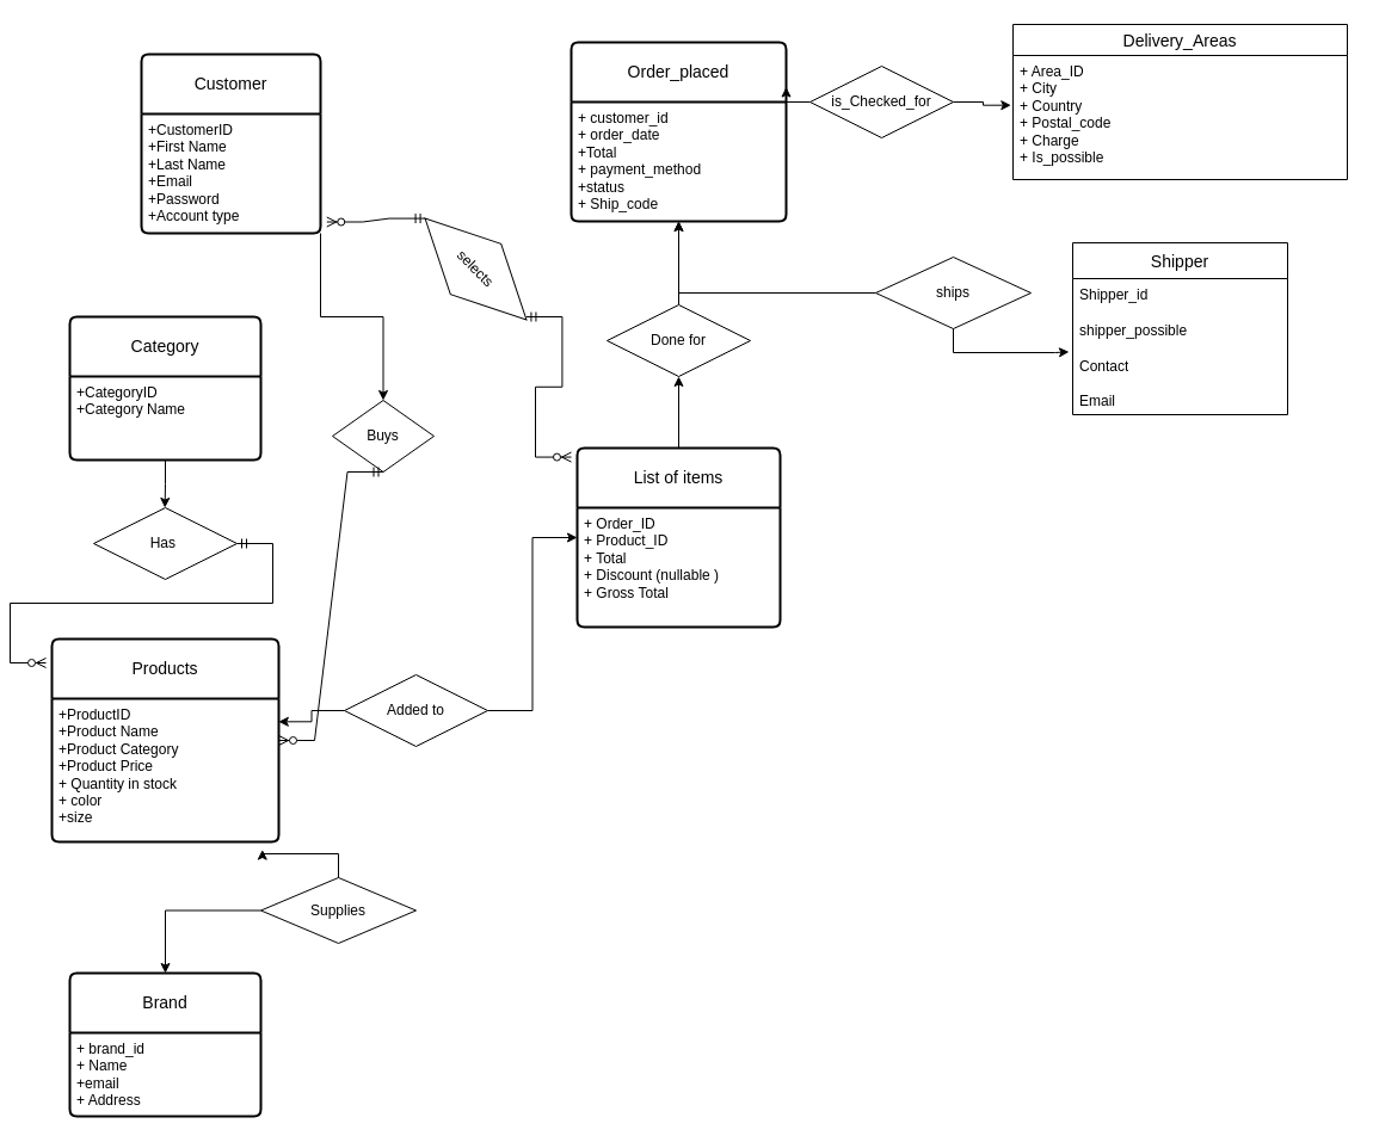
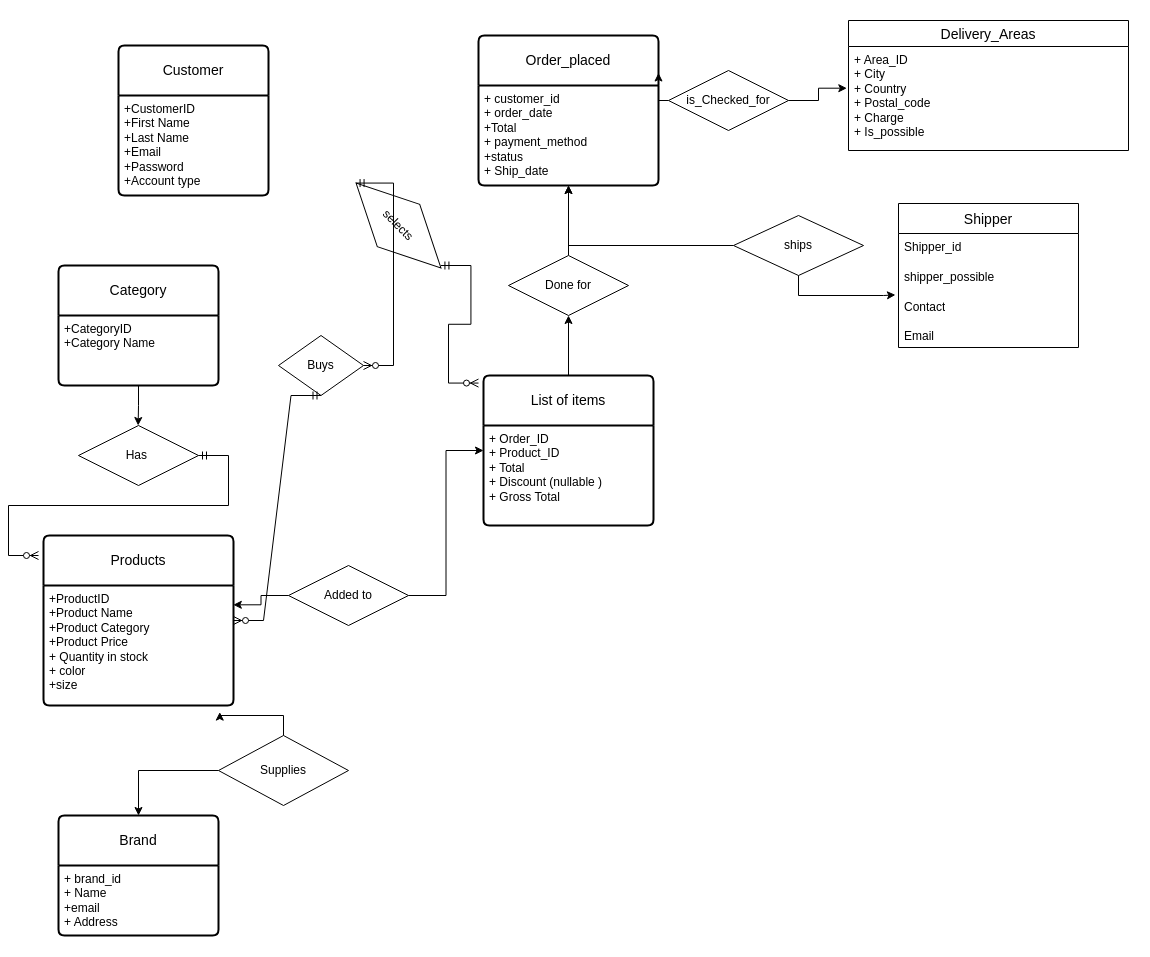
  <mxCell id="0" />
  <mxCell id="1" parent="0" />
  <mxCell id="2" value="Order_placed" style="swimlane;childLayout=stackLayout;horizontal=1;startSize=50;horizontalStack=0;rounded=1;fontSize=14;fontStyle=0;strokeWidth=2;resizeParent=0;resizeLast=1;shadow=0;dashed=0;align=center;arcSize=4;whiteSpace=wrap;html=1;" parent="1" vertex="1"><mxGeometry x="460" y="35" width="180" height="150" as="geometry" /></mxCell>
- <mxCell id="3" value="+ customer_id&lt;br&gt;+ order_date&lt;br&gt;+Total&lt;br&gt;+ payment_method&lt;br&gt;+status&lt;br&gt;+ Ship_code" style="align=left;strokeColor=none;fillColor=none;spacingLeft=4;fontSize=12;verticalAlign=top;resizable=0;rotatable=0;part=1;html=1;" parent="2" vertex="1"><mxGeometry y="50" width="180" height="100" as="geometry" /></mxCell>
+ <mxCell id="3" value="+ customer_id&lt;br&gt;+ order_date&lt;br&gt;+Total&lt;br&gt;+ payment_method&lt;br&gt;+status&lt;br&gt;+ Ship_date" style="align=left;strokeColor=none;fillColor=none;spacingLeft=4;fontSize=12;verticalAlign=top;resizable=0;rotatable=0;part=1;html=1;" parent="2" vertex="1"><mxGeometry y="50" width="180" height="100" as="geometry" /></mxCell>
  <mxCell id="4" value="Customer" style="swimlane;childLayout=stackLayout;horizontal=1;startSize=50;horizontalStack=0;rounded=1;fontSize=14;fontStyle=0;strokeWidth=2;resizeParent=0;resizeLast=1;shadow=0;dashed=0;align=center;arcSize=4;whiteSpace=wrap;html=1;" parent="1" vertex="1"><mxGeometry x="100" y="45" width="150" height="150" as="geometry" /></mxCell>
  <mxCell id="5" value="+CustomerID&lt;br&gt;+First Name&lt;br&gt;+Last Name&lt;br&gt;+Email&lt;br&gt;+Password&lt;br&gt;+Account type" style="align=left;strokeColor=none;fillColor=none;spacingLeft=4;fontSize=12;verticalAlign=top;resizable=0;rotatable=0;part=1;html=1;" parent="4" vertex="1"><mxGeometry y="50" width="150" height="100" as="geometry" /></mxCell>
  <mxCell id="6" style="edgeStyle=orthogonalEdgeStyle;rounded=0;orthogonalLoop=1;jettySize=auto;html=1;exitX=0.5;exitY=0;exitDx=0;exitDy=0;entryX=0.5;entryY=1;entryDx=0;entryDy=0;" parent="1" source="9" target="8" edge="1"><mxGeometry relative="1" as="geometry"><mxPoint x="520" y="335" as="sourcePoint" /></mxGeometry></mxCell>
  <mxCell id="7" style="edgeStyle=orthogonalEdgeStyle;rounded=0;orthogonalLoop=1;jettySize=auto;html=1;exitX=0.5;exitY=0;exitDx=0;exitDy=0;entryX=0.5;entryY=1;entryDx=0;entryDy=0;" parent="1" source="8" target="3" edge="1"><mxGeometry relative="1" as="geometry" /></mxCell>
  <mxCell id="8" value="Done for" style="shape=rhombus;perimeter=rhombusPerimeter;whiteSpace=wrap;html=1;align=center;" parent="1" vertex="1"><mxGeometry x="490" y="255" width="120" height="60" as="geometry" /></mxCell>
  <mxCell id="9" value="List of items" style="swimlane;childLayout=stackLayout;horizontal=1;startSize=50;horizontalStack=0;rounded=1;fontSize=14;fontStyle=0;strokeWidth=2;resizeParent=0;resizeLast=1;shadow=0;dashed=0;align=center;arcSize=4;whiteSpace=wrap;html=1;" parent="1" vertex="1"><mxGeometry x="465" y="375" width="170" height="150" as="geometry" /></mxCell>
  <mxCell id="10" value="+ Order_ID&lt;br&gt;+ Product_ID&lt;br&gt;+ Total&lt;br&gt;+ Discount (nullable )&lt;br&gt;+ Gross Total&amp;nbsp;" style="align=left;strokeColor=none;fillColor=none;spacingLeft=4;fontSize=12;verticalAlign=top;resizable=0;rotatable=0;part=1;html=1;" parent="9" vertex="1"><mxGeometry y="50" width="170" height="100" as="geometry" /></mxCell>
  <mxCell id="11" style="edgeStyle=orthogonalEdgeStyle;rounded=0;orthogonalLoop=1;jettySize=auto;html=1;exitX=1;exitY=0.5;exitDx=0;exitDy=0;entryX=0;entryY=0.25;entryDx=0;entryDy=0;" parent="1" source="12" target="10" edge="1"><mxGeometry relative="1" as="geometry" /></mxCell>
  <mxCell id="12" value="Added to" style="shape=rhombus;perimeter=rhombusPerimeter;whiteSpace=wrap;html=1;align=center;" parent="1" vertex="1"><mxGeometry x="270" y="565" width="120" height="60" as="geometry" /></mxCell>
  <mxCell id="13" value="Products" style="swimlane;childLayout=stackLayout;horizontal=1;startSize=50;horizontalStack=0;rounded=1;fontSize=14;fontStyle=0;strokeWidth=2;resizeParent=0;resizeLast=1;shadow=0;dashed=0;align=center;arcSize=4;whiteSpace=wrap;html=1;" parent="1" vertex="1"><mxGeometry x="25" y="535" width="190" height="170" as="geometry"><mxRectangle x="20" y="570" width="100" height="50" as="alternateBounds" /></mxGeometry></mxCell>
  <mxCell id="14" value="+ProductID&lt;br&gt;+Product Name&lt;br&gt;+Product Category&lt;br&gt;+Product Price&lt;br&gt;+ Quantity in stock&lt;br&gt;+ color&lt;br&gt;+size&lt;br&gt;" style="align=left;strokeColor=none;fillColor=none;spacingLeft=4;fontSize=12;verticalAlign=top;resizable=0;rotatable=0;part=1;html=1;" parent="13" vertex="1"><mxGeometry y="50" width="190" height="120" as="geometry" /></mxCell>
  <mxCell id="15" value="Has&amp;nbsp;" style="shape=rhombus;perimeter=rhombusPerimeter;whiteSpace=wrap;html=1;align=center;" parent="1" vertex="1"><mxGeometry x="60" y="425" width="120" height="60" as="geometry" /></mxCell>
  <mxCell id="16" value="Category" style="swimlane;childLayout=stackLayout;horizontal=1;startSize=50;horizontalStack=0;rounded=1;fontSize=14;fontStyle=0;strokeWidth=2;resizeParent=0;resizeLast=1;shadow=0;dashed=0;align=center;arcSize=4;whiteSpace=wrap;html=1;" parent="1" vertex="1"><mxGeometry x="40" y="265" width="160" height="120" as="geometry" /></mxCell>
  <mxCell id="17" value="+CategoryID&lt;br&gt;+Category Name&lt;br&gt;" style="align=left;strokeColor=none;fillColor=none;spacingLeft=4;fontSize=12;verticalAlign=top;resizable=0;rotatable=0;part=1;html=1;" parent="16" vertex="1"><mxGeometry y="50" width="160" height="70" as="geometry" /></mxCell>
  <mxCell id="18" style="edgeStyle=orthogonalEdgeStyle;rounded=0;orthogonalLoop=1;jettySize=auto;html=1;exitX=0.5;exitY=1;exitDx=0;exitDy=0;" parent="1" source="17" edge="1"><mxGeometry relative="1" as="geometry"><mxPoint x="119.636" y="425" as="targetPoint" /></mxGeometry></mxCell>
  <mxCell id="19" value="Buys" style="shape=rhombus;perimeter=rhombusPerimeter;whiteSpace=wrap;html=1;align=center;" parent="1" vertex="1"><mxGeometry x="260" y="335" width="85" height="60" as="geometry" /></mxCell>
- <mxCell id="20" style="edgeStyle=orthogonalEdgeStyle;rounded=0;orthogonalLoop=1;jettySize=auto;html=1;exitX=1;exitY=1;exitDx=0;exitDy=0;entryX=0.5;entryY=0;entryDx=0;entryDy=0;" parent="1" source="5" target="19" edge="1"><mxGeometry relative="1" as="geometry" /></mxCell>
  <mxCell id="21" value="Brand" style="swimlane;childLayout=stackLayout;horizontal=1;startSize=50;horizontalStack=0;rounded=1;fontSize=14;fontStyle=0;strokeWidth=2;resizeParent=0;resizeLast=1;shadow=0;dashed=0;align=center;arcSize=4;whiteSpace=wrap;html=1;" vertex="1" parent="1"><mxGeometry x="40" y="815" width="160" height="120" as="geometry" /></mxCell>
  <mxCell id="22" value="+ brand_id&lt;br&gt;+ Name&lt;br&gt;+email&lt;br&gt;+ Address" style="align=left;strokeColor=none;fillColor=none;spacingLeft=4;fontSize=12;verticalAlign=top;resizable=0;rotatable=0;part=1;html=1;" vertex="1" parent="21"><mxGeometry y="50" width="160" height="70" as="geometry" /></mxCell>
  <mxCell id="23" style="edgeStyle=orthogonalEdgeStyle;rounded=0;orthogonalLoop=1;jettySize=auto;html=1;exitX=0;exitY=0.5;exitDx=0;exitDy=0;entryX=0.5;entryY=0;entryDx=0;entryDy=0;" edge="1" parent="1" source="24" target="21"><mxGeometry relative="1" as="geometry"><mxPoint x="120" y="715" as="targetPoint" /></mxGeometry></mxCell>
- <mxCell id="24" value="Supplies" style="shape=rhombus;perimeter=rhombusPerimeter;whiteSpace=wrap;html=1;align=center;" vertex="1" parent="1"><mxGeometry x="200" y="735" width="130" height="55" as="geometry" /></mxCell>
+ <mxCell id="24" value="Supplies" style="shape=rhombus;perimeter=rhombusPerimeter;whiteSpace=wrap;html=1;align=center;" vertex="1" parent="1"><mxGeometry x="200" y="735" width="130" height="70" as="geometry" /></mxCell>
  <mxCell id="25" style="edgeStyle=orthogonalEdgeStyle;rounded=0;orthogonalLoop=1;jettySize=auto;html=1;exitX=0.5;exitY=0;exitDx=0;exitDy=0;entryX=0.928;entryY=1.055;entryDx=0;entryDy=0;entryPerimeter=0;" edge="1" parent="1" source="24" target="14"><mxGeometry relative="1" as="geometry" /></mxCell>
  <mxCell id="26" value="Shipper" style="swimlane;fontStyle=0;childLayout=stackLayout;horizontal=1;startSize=30;horizontalStack=0;resizeParent=1;resizeParentMax=0;resizeLast=0;collapsible=1;marginBottom=0;align=center;fontSize=14;" vertex="1" parent="1"><mxGeometry x="880" y="203" width="180" height="144" as="geometry" /></mxCell>
  <mxCell id="27" value="Shipper_id" style="text;strokeColor=none;fillColor=none;spacingLeft=4;spacingRight=4;overflow=hidden;rotatable=0;points=[[0,0.5],[1,0.5]];portConstraint=eastwest;fontSize=12;whiteSpace=wrap;html=1;" vertex="1" parent="26"><mxGeometry y="30" width="180" height="30" as="geometry" /></mxCell>
  <mxCell id="28" value="shipper_possible" style="text;strokeColor=none;fillColor=none;spacingLeft=4;spacingRight=4;overflow=hidden;rotatable=0;points=[[0,0.5],[1,0.5]];portConstraint=eastwest;fontSize=12;whiteSpace=wrap;html=1;" vertex="1" parent="26"><mxGeometry y="60" width="180" height="30" as="geometry" /></mxCell>
  <mxCell id="29" value="Contact&lt;br&gt;&lt;br&gt;Email" style="text;strokeColor=none;fillColor=none;spacingLeft=4;spacingRight=4;overflow=hidden;rotatable=0;points=[[0,0.5],[1,0.5]];portConstraint=eastwest;fontSize=12;whiteSpace=wrap;html=1;" vertex="1" parent="26"><mxGeometry y="90" width="180" height="54" as="geometry" /></mxCell>
  <mxCell id="30" style="edgeStyle=orthogonalEdgeStyle;rounded=0;orthogonalLoop=1;jettySize=auto;html=1;exitX=0;exitY=0.5;exitDx=0;exitDy=0;" edge="1" parent="1" source="31" target="3"><mxGeometry relative="1" as="geometry" /></mxCell>
  <mxCell id="31" value="ships" style="shape=rhombus;perimeter=rhombusPerimeter;whiteSpace=wrap;html=1;align=center;" vertex="1" parent="1"><mxGeometry x="715" y="215" width="130" height="60" as="geometry" /></mxCell>
  <mxCell id="32" style="edgeStyle=orthogonalEdgeStyle;rounded=0;orthogonalLoop=1;jettySize=auto;html=1;entryX=-0.017;entryY=0.026;entryDx=0;entryDy=0;entryPerimeter=0;" edge="1" parent="1" source="31" target="29"><mxGeometry relative="1" as="geometry" /></mxCell>
  <mxCell id="33" value="Delivery_Areas" style="swimlane;fontStyle=0;childLayout=stackLayout;horizontal=1;startSize=26;horizontalStack=0;resizeParent=1;resizeParentMax=0;resizeLast=0;collapsible=1;marginBottom=0;align=center;fontSize=14;" vertex="1" parent="1"><mxGeometry x="830" y="20" width="280" height="130" as="geometry" /></mxCell>
  <mxCell id="34" value="+ Area_ID&lt;br&gt;+ City&amp;nbsp;&lt;br&gt;+ Country&lt;br&gt;+ Postal_code&lt;br&gt;+ Charge&lt;br&gt;+ Is_possible" style="text;strokeColor=none;fillColor=none;spacingLeft=4;spacingRight=4;overflow=hidden;rotatable=0;points=[[0,0.5],[1,0.5]];portConstraint=eastwest;fontSize=12;whiteSpace=wrap;html=1;" vertex="1" parent="33"><mxGeometry y="26" width="280" height="104" as="geometry" /></mxCell>
  <mxCell id="35" style="edgeStyle=orthogonalEdgeStyle;rounded=0;orthogonalLoop=1;jettySize=auto;html=1;exitX=0;exitY=0.5;exitDx=0;exitDy=0;entryX=1;entryY=0.25;entryDx=0;entryDy=0;" edge="1" parent="1" source="36" target="2"><mxGeometry relative="1" as="geometry" /></mxCell>
- <mxCell id="36" value="is_Checked_for" style="shape=rhombus;perimeter=rhombusPerimeter;whiteSpace=wrap;html=1;align=center;" vertex="1" parent="1"><mxGeometry x="660" y="55" width="120" height="60" as="geometry" /></mxCell>
+ <mxCell id="36" value="is_Checked_for" style="shape=rhombus;perimeter=rhombusPerimeter;whiteSpace=wrap;html=1;align=center;" vertex="1" parent="1"><mxGeometry x="650" y="70" width="120" height="60" as="geometry" /></mxCell>
  <mxCell id="37" style="edgeStyle=orthogonalEdgeStyle;rounded=0;orthogonalLoop=1;jettySize=auto;html=1;exitX=1;exitY=0.5;exitDx=0;exitDy=0;entryX=-0.006;entryY=0.401;entryDx=0;entryDy=0;entryPerimeter=0;" edge="1" parent="1" source="36" target="34"><mxGeometry relative="1" as="geometry" /></mxCell>
  <mxCell id="38" value="selects" style="shape=rhombus;perimeter=rhombusPerimeter;whiteSpace=wrap;html=1;align=center;rotation=45;" vertex="1" parent="1"><mxGeometry x="320" y="195" width="120" height="60" as="geometry" /></mxCell>
- <mxCell id="39" value="" style="edgeStyle=entityRelationEdgeStyle;fontSize=12;html=1;endArrow=ERzeroToMany;startArrow=ERmandOne;rounded=0;exitX=0;exitY=0.5;exitDx=0;exitDy=0;entryX=1.035;entryY=0.905;entryDx=0;entryDy=0;entryPerimeter=0;" edge="1" parent="1" source="38" target="5"><mxGeometry width="100" height="100" relative="1" as="geometry"><mxPoint x="290" y="125" as="sourcePoint" /><mxPoint x="300" y="95" as="targetPoint" /></mxGeometry></mxCell>
+ <mxCell id="39" value="" style="edgeStyle=entityRelationEdgeStyle;fontSize=12;html=1;endArrow=ERzeroToMany;startArrow=ERmandOne;rounded=0;exitX=0;exitY=0.5;exitDx=0;exitDy=0;" edge="1" parent="1" source="38" target="19"><mxGeometry width="100" height="100" relative="1" as="geometry"><mxPoint x="290" y="125" as="sourcePoint" /><mxPoint x="300" y="95" as="targetPoint" /></mxGeometry></mxCell>
  <mxCell id="40" value="" style="edgeStyle=entityRelationEdgeStyle;fontSize=12;html=1;endArrow=ERzeroToMany;startArrow=ERmandOne;rounded=0;exitX=1;exitY=0.5;exitDx=0;exitDy=0;" edge="1" parent="1"><mxGeometry width="100" height="100" relative="1" as="geometry"><mxPoint x="422.426" y="264.996" as="sourcePoint" /><mxPoint x="460" y="382.57" as="targetPoint" /><Array as="points"><mxPoint x="495" y="414.57" /><mxPoint x="440" y="325" /></Array></mxGeometry></mxCell>
  <mxCell id="41" style="edgeStyle=orthogonalEdgeStyle;rounded=0;orthogonalLoop=1;jettySize=auto;html=1;exitX=0;exitY=0.5;exitDx=0;exitDy=0;entryX=0.999;entryY=0.161;entryDx=0;entryDy=0;entryPerimeter=0;" edge="1" parent="1" source="12" target="14"><mxGeometry relative="1" as="geometry" /></mxCell>
  <mxCell id="42" value="" style="edgeStyle=entityRelationEdgeStyle;fontSize=12;html=1;endArrow=ERzeroToMany;startArrow=ERmandOne;rounded=0;exitX=0.5;exitY=1;exitDx=0;exitDy=0;" edge="1" parent="1" source="19" target="13"><mxGeometry width="100" height="100" relative="1" as="geometry"><mxPoint x="260" y="545" as="sourcePoint" /><mxPoint x="360" y="445" as="targetPoint" /></mxGeometry></mxCell>
  <mxCell id="43" value="" style="edgeStyle=entityRelationEdgeStyle;fontSize=12;html=1;endArrow=ERzeroToMany;startArrow=ERmandOne;rounded=0;exitX=1;exitY=0.5;exitDx=0;exitDy=0;exitPerimeter=0;" edge="1" parent="1" source="15"><mxGeometry width="100" height="100" relative="1" as="geometry"><mxPoint x="190" y="455" as="sourcePoint" /><mxPoint y="555" as="targetPoint" x="20" /></mxGeometry></mxCell>
